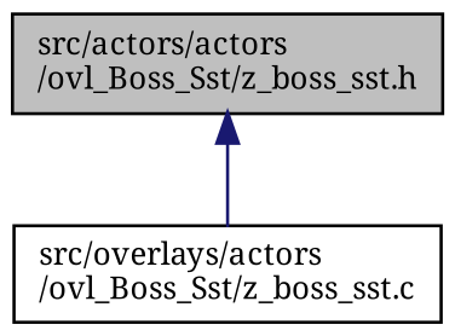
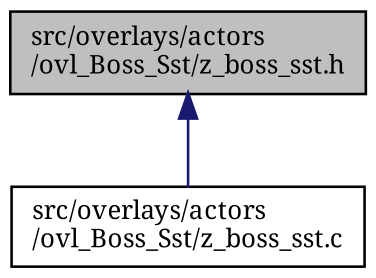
  digraph {
    fontname="Noto Serif"
    node [color=black fontname="Noto Serif" fontsize=10 shape=record style=filled]
-   n1 [fillcolor=grey75 fontcolor=black height=0.2 label="src/actors/actors\l/ovl_Boss_Sst/z_boss_sst.h" width=0.4]
+   n1 [fillcolor=grey75 fontcolor=black height=0.2 label="src/overlays/actors\l/ovl_Boss_Sst/z_boss_sst.h" width=0.4]
    n2 [fillcolor=white height=0.2 label="src/overlays/actors\l/ovl_Boss_Sst/z_boss_sst.c" width=0.4]
    n1 -> n2 [color=midnightblue dir=back fontname="Noto Serif" fontsize=10 labelfontname=Helvetica labelfontsize=10 style=solid]
  }
